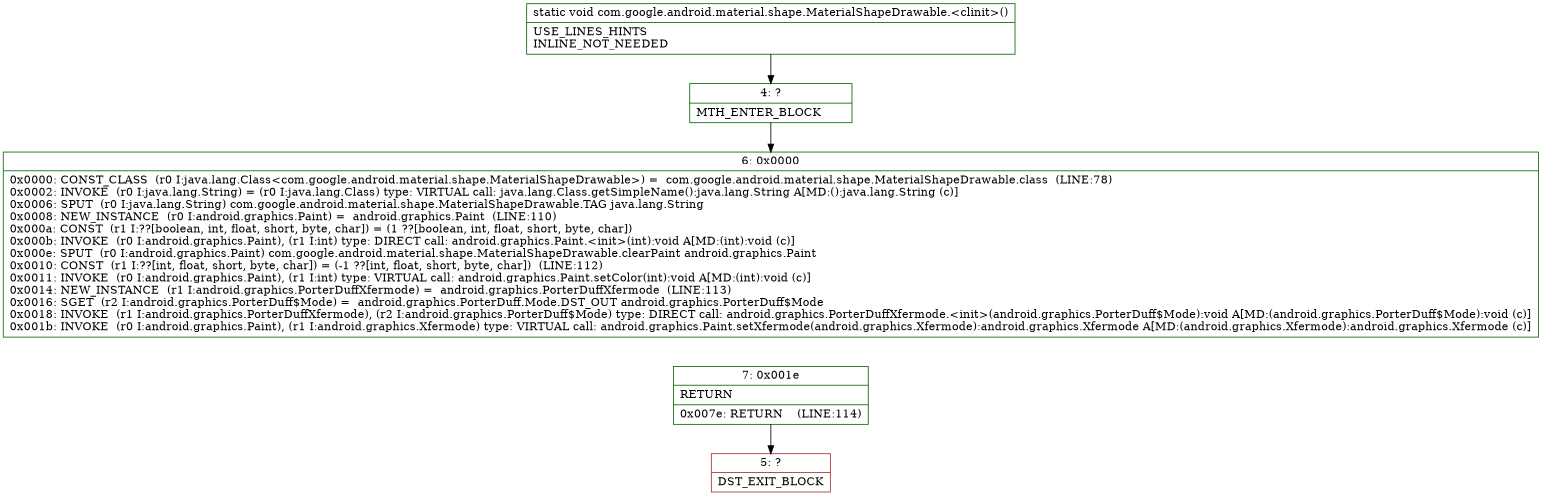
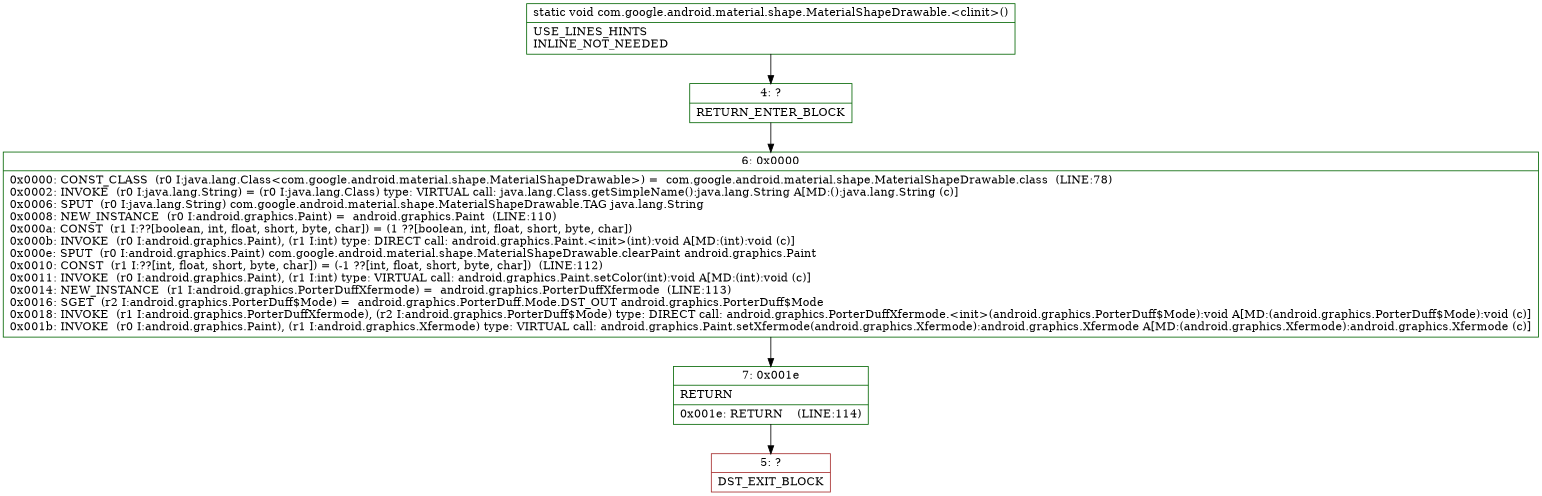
  digraph {
    node [color=darkgreen shape=record]
-   n1 [label="{4\:\ ?|MTH_ENTER_BLOCK\l}"]
+   n1 [label="{4\:\ ?|RETURN_ENTER_BLOCK\l}"]
    n2 [label="{6\:\ 0x0000|0x0000: CONST_CLASS  (r0 I:java.lang.Class\<com.google.android.material.shape.MaterialShapeDrawable\>) =  com.google.android.material.shape.MaterialShapeDrawable.class  (LINE:78)\l0x0002: INVOKE  (r0 I:java.lang.String) = (r0 I:java.lang.Class) type: VIRTUAL call: java.lang.Class.getSimpleName():java.lang.String A[MD:():java.lang.String (c)]\l0x0006: SPUT  (r0 I:java.lang.String) com.google.android.material.shape.MaterialShapeDrawable.TAG java.lang.String \l0x0008: NEW_INSTANCE  (r0 I:android.graphics.Paint) =  android.graphics.Paint  (LINE:110)\l0x000a: CONST  (r1 I:??[boolean, int, float, short, byte, char]) = (1 ??[boolean, int, float, short, byte, char]) \l0x000b: INVOKE  (r0 I:android.graphics.Paint), (r1 I:int) type: DIRECT call: android.graphics.Paint.\<init\>(int):void A[MD:(int):void (c)]\l0x000e: SPUT  (r0 I:android.graphics.Paint) com.google.android.material.shape.MaterialShapeDrawable.clearPaint android.graphics.Paint \l0x0010: CONST  (r1 I:??[int, float, short, byte, char]) = (\-1 ??[int, float, short, byte, char])  (LINE:112)\l0x0011: INVOKE  (r0 I:android.graphics.Paint), (r1 I:int) type: VIRTUAL call: android.graphics.Paint.setColor(int):void A[MD:(int):void (c)]\l0x0014: NEW_INSTANCE  (r1 I:android.graphics.PorterDuffXfermode) =  android.graphics.PorterDuffXfermode  (LINE:113)\l0x0016: SGET  (r2 I:android.graphics.PorterDuff$Mode) =  android.graphics.PorterDuff.Mode.DST_OUT android.graphics.PorterDuff$Mode \l0x0018: INVOKE  (r1 I:android.graphics.PorterDuffXfermode), (r2 I:android.graphics.PorterDuff$Mode) type: DIRECT call: android.graphics.PorterDuffXfermode.\<init\>(android.graphics.PorterDuff$Mode):void A[MD:(android.graphics.PorterDuff$Mode):void (c)]\l0x001b: INVOKE  (r0 I:android.graphics.Paint), (r1 I:android.graphics.Xfermode) type: VIRTUAL call: android.graphics.Paint.setXfermode(android.graphics.Xfermode):android.graphics.Xfermode A[MD:(android.graphics.Xfermode):android.graphics.Xfermode (c)]\l}"]
-   n3 [label="{7\:\ 0x001e|RETURN\l|0x007e: RETURN    (LINE:114)\l}"]
+   n3 [label="{7\:\ 0x001e|RETURN\l|0x001e: RETURN    (LINE:114)\l}"]
    n4 [color=brown label="{5\:\ ?|DST_EXIT_BLOCK\l}"]
    n5 [label="{static void com.google.android.material.shape.MaterialShapeDrawable.\<clinit\>()  | USE_LINES_HINTS\lINLINE_NOT_NEEDED\l}"]
    n1 -> n2
+   n2 -> n3
    n3 -> n4
    n5 -> n1
  }
